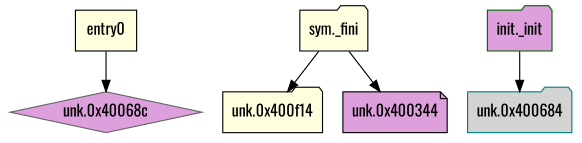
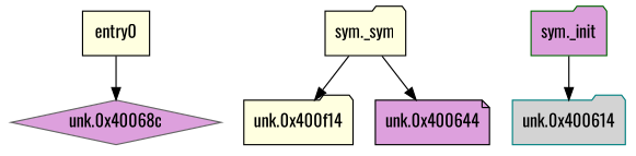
  digraph {
    fontname=Oswald
    node [color=black fillcolor=lightyellow fontname=Oswald shape=folder style=filled]
    edge [fontname=Oswald]
    n1 [label=entry0 shape=box]
    n2 [color=gray40 fillcolor=plum label="unk.0x40068c" shape=diamond]
-   n3 [label="sym._fini"]
+   n3 [label="sym._sym"]
    n4 [label="unk.0x400f14"]
-   n5 [fillcolor=plum label="unk.0x400344" shape=note]
-   n6 [color=darkgreen fillcolor=plum label="init._init"]
-   n7 [color=teal fillcolor=lightgrey label="unk.0x400684"]
+   n5 [fillcolor=plum label="unk.0x400644" shape=note]
+   n6 [color=darkgreen fillcolor=plum label="sym._init"]
+   n7 [color=teal fillcolor=lightgrey label="unk.0x400614"]
    n1 -> n2
    n3 -> n4
    n3 -> n5
    n6 -> n7
  }
